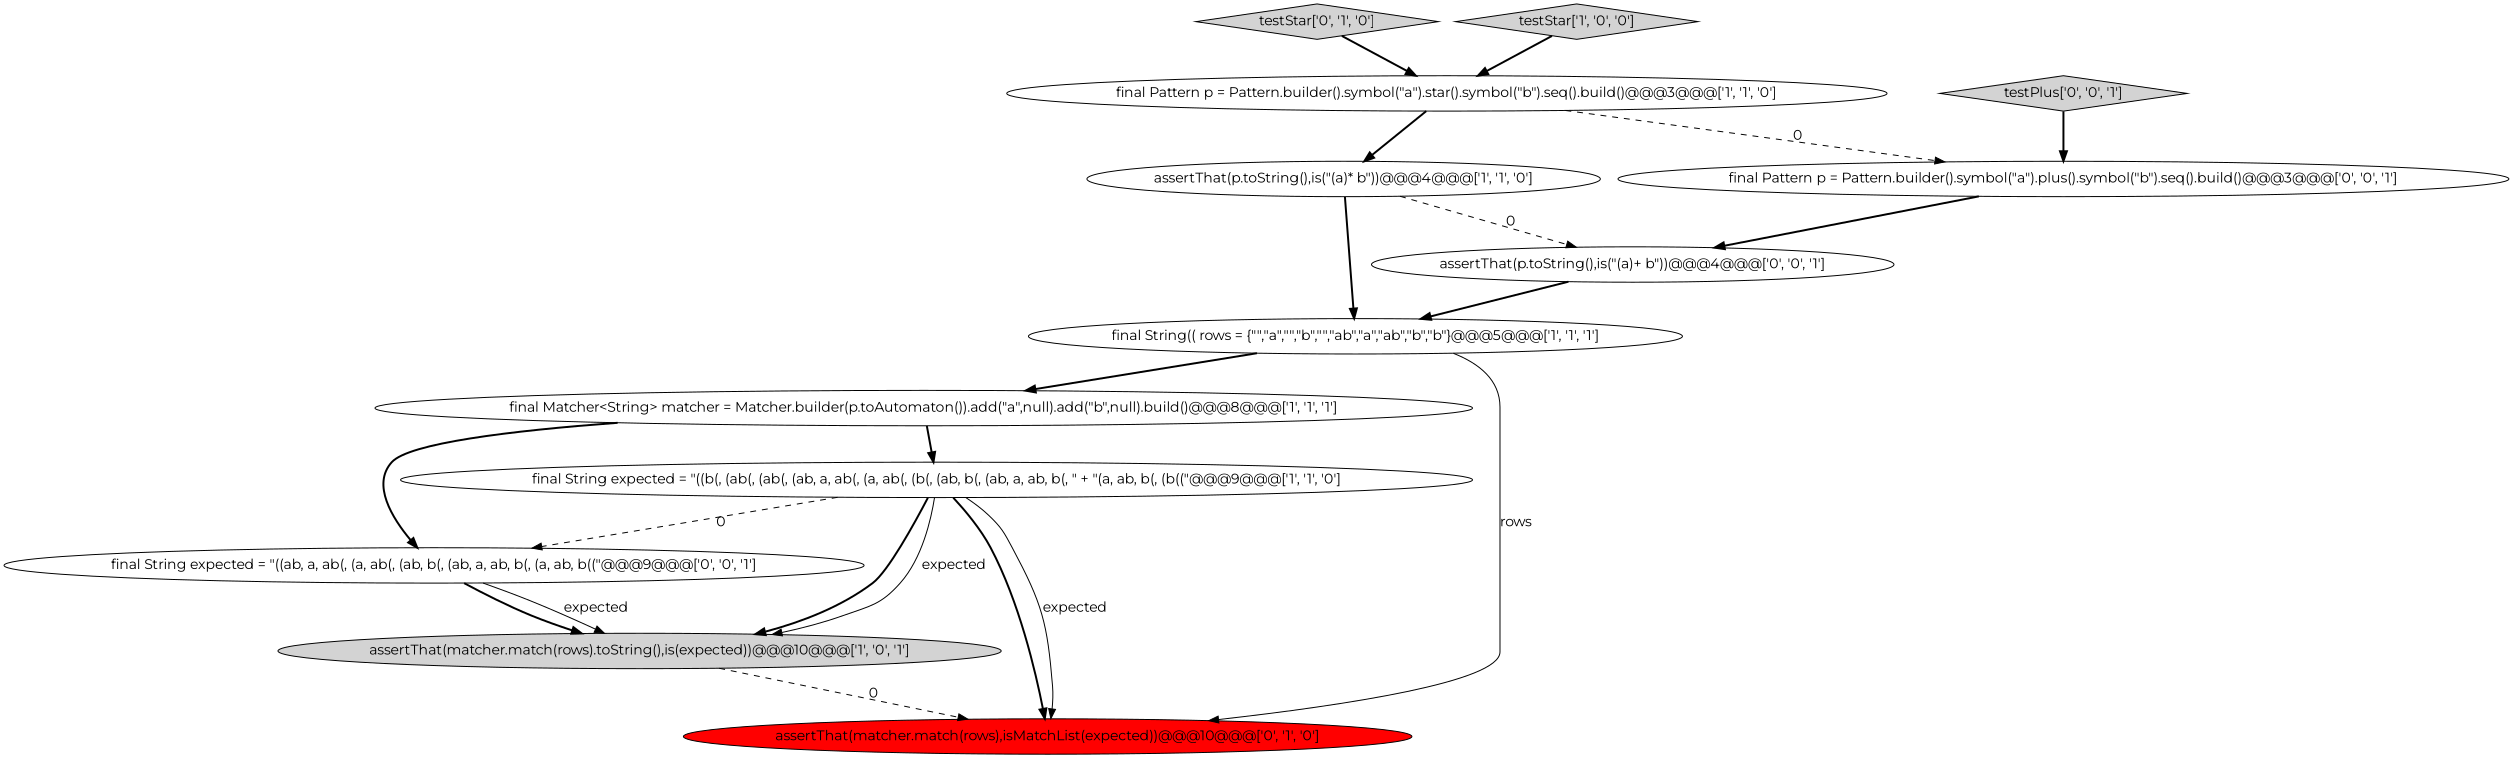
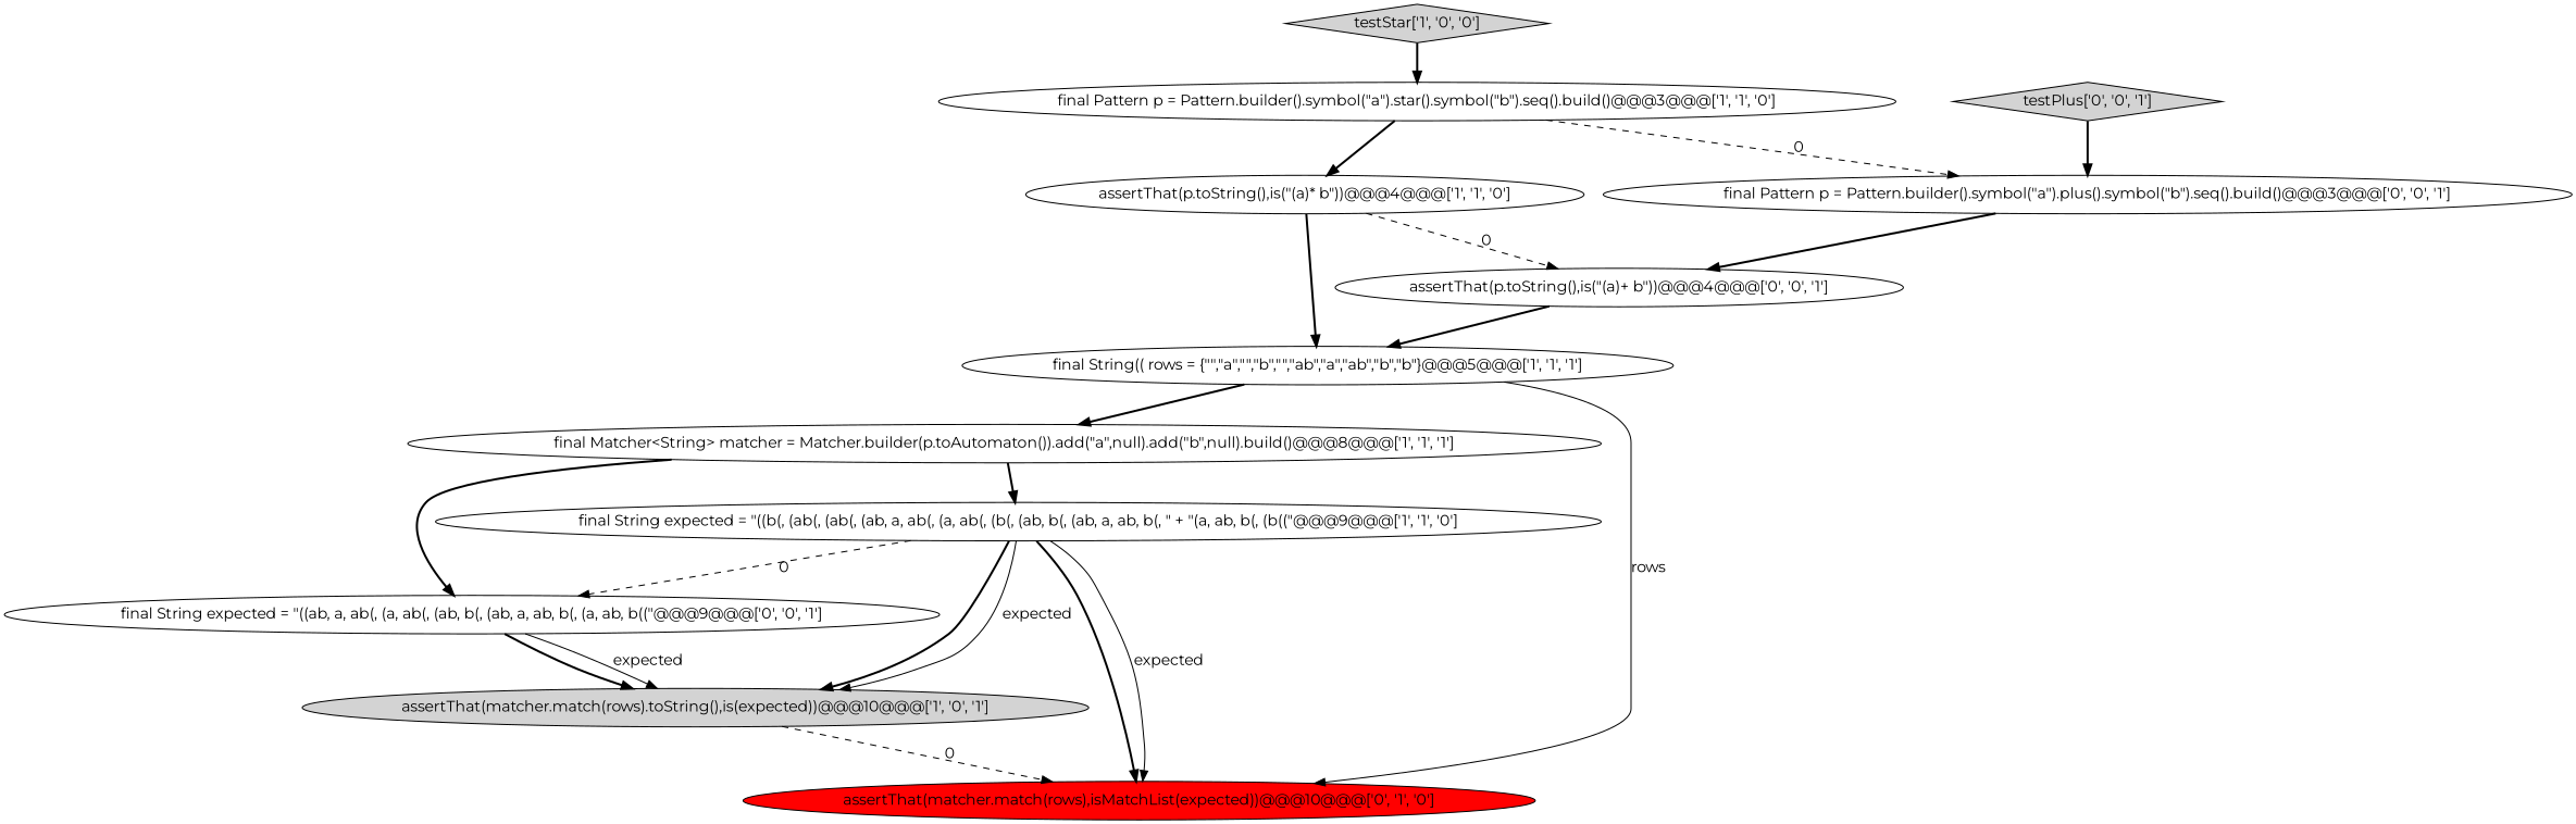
  digraph {
    fontname=Montserrat
    node [fillcolor=white shape=ellipse style=filled fontname=Montserrat]
    edge [style=bold fontname=Montserrat]
    n1 [label="assertThat(p.toString(),is(\"(a)* b\"))@@@4@@@['1', '1', '0']"]
    n2 [label="final String(( rows = {\"\",\"a\",\"\",\"b\",\"\",\"ab\",\"a\",\"ab\",\"b\",\"b\"}@@@5@@@['1', '1', '1']"]
    n3 [label="assertThat(p.toString(),is(\"(a)+ b\"))@@@4@@@['0', '0', '1']"]
    n4 [label="final String expected = \"((ab, a, ab(, (a, ab(, (ab, b(, (ab, a, ab, b(, (a, ab, b((\"@@@9@@@['0', '0', '1']"]
    n5 [fillcolor=lightgray label="assertThat(matcher.match(rows).toString(),is(expected))@@@10@@@['1', '0', '1']"]
    n6 [label="final Pattern p = Pattern.builder().symbol(\"a\").plus().symbol(\"b\").seq().build()@@@3@@@['0', '0', '1']"]
    n7 [label="final Matcher<String> matcher = Matcher.builder(p.toAutomaton()).add(\"a\",null).add(\"b\",null).build()@@@8@@@['1', '1', '1']"]
    n8 [fillcolor=red label="assertThat(matcher.match(rows),isMatchList(expected))@@@10@@@['0', '1', '0']"]
    n9 [label="final String expected = \"((b(, (ab(, (ab(, (ab, a, ab(, (a, ab(, (b(, (ab, b(, (ab, a, ab, b(, \" + \"(a, ab, b(, (b((\"@@@9@@@['1', '1', '0']"]
-   n10 [fillcolor=lightgray label="testStar['0', '1', '0']" shape=diamond]
    n11 [label="final Pattern p = Pattern.builder().symbol(\"a\").star().symbol(\"b\").seq().build()@@@3@@@['1', '1', '0']"]
    n12 [fillcolor=lightgray label="testStar['1', '0', '0']" shape=diamond]
    n13 [fillcolor=lightgray label="testPlus['0', '0', '1']" shape=diamond]
    n1 -> n2
    n1 -> n3 [label=0 style=dashed]
    n2 -> n7
    n2 -> n8 [label=rows style=solid]
    n3 -> n2
    n4 -> n5
    n4 -> n5 [label=expected style=solid]
    n5 -> n8 [label=0 style=dashed]
    n6 -> n3
    n7 -> n4
    n7 -> n9
    n9 -> n4 [label=0 style=dashed]
    n9 -> n5
    n9 -> n5 [label=expected style=solid]
    n9 -> n8
    n9 -> n8 [label=expected style=solid]
-   n10 -> n11
    n11 -> n1
    n11 -> n6 [label=0 style=dashed]
    n12 -> n11
    n13 -> n6
  }
